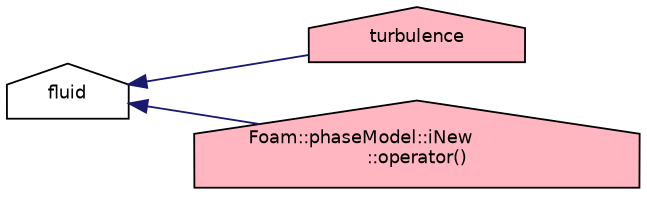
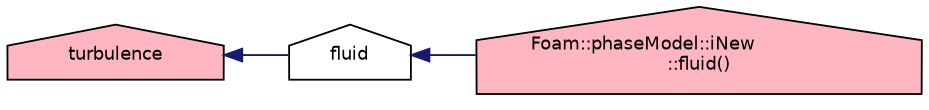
  digraph {
    rankdir=LR
    node [color=black fillcolor=lightpink fontname=Helvetica fontsize=10 shape=house style=filled]
    edge [color=midnightblue dir=back fontname=Helvetica fontsize=10 labelfontname=Helvetica labelfontsize=10 style=solid]
    n1 [fontcolor=black height=0.2 label=turbulence width=0.4]
    n2 [fillcolor=white height=0.2 label=fluid width=0.4]
-   n3 [height=0.2 label="Foam::phaseModel::iNew\l::operator()" width=0.4]
-   n2 -> n1
+   n3 [height=0.2 label="Foam::phaseModel::iNew\l::fluid()" width=0.4]
+   n1 -> n2
    n2 -> n3
  }
